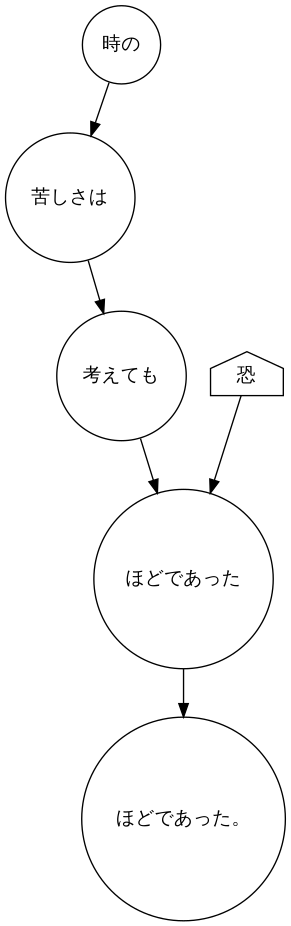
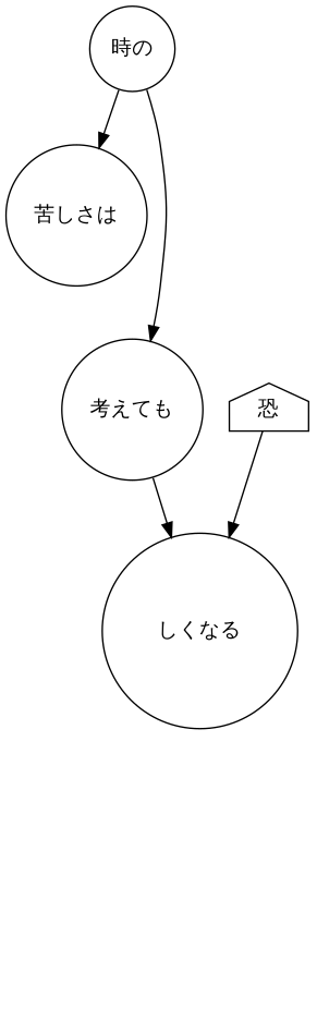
  digraph {
    fontname="Liberation Serif"
    node [fontname="Liberation Serif" shape=circle]
    edge [fontname="Liberation Serif"]
    n1 [label="時の"]
    n2 [label="苦しさは"]
    n3 [label="考えても"]
-   n4 [label="ほどであった"]
-   n5 [label="ほどであった。"]
+   n4 [label="しくなる"]
    n6 [label="恐" shape=house]
    n1 -> n2
-   n2 -> n3
+   n1 -> n3
    n3 -> n4
-   n4 -> n5
    n6 -> n4
  }
